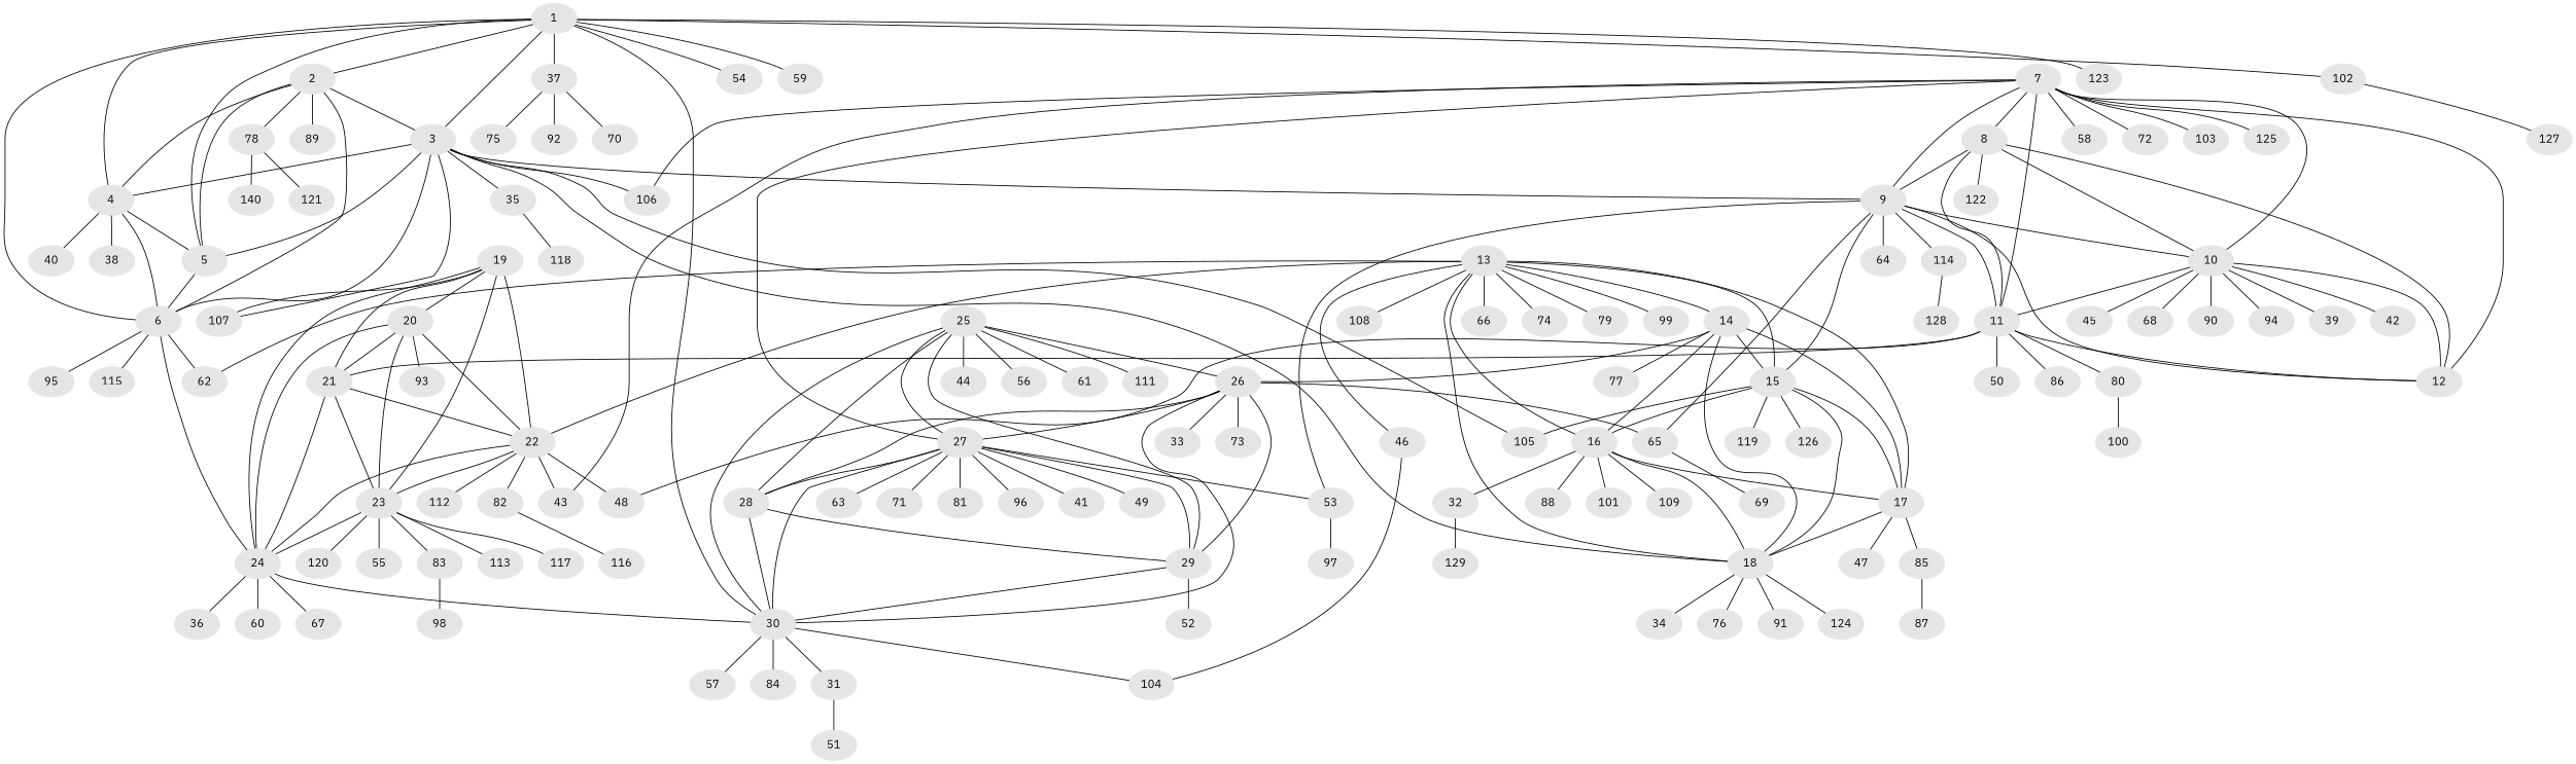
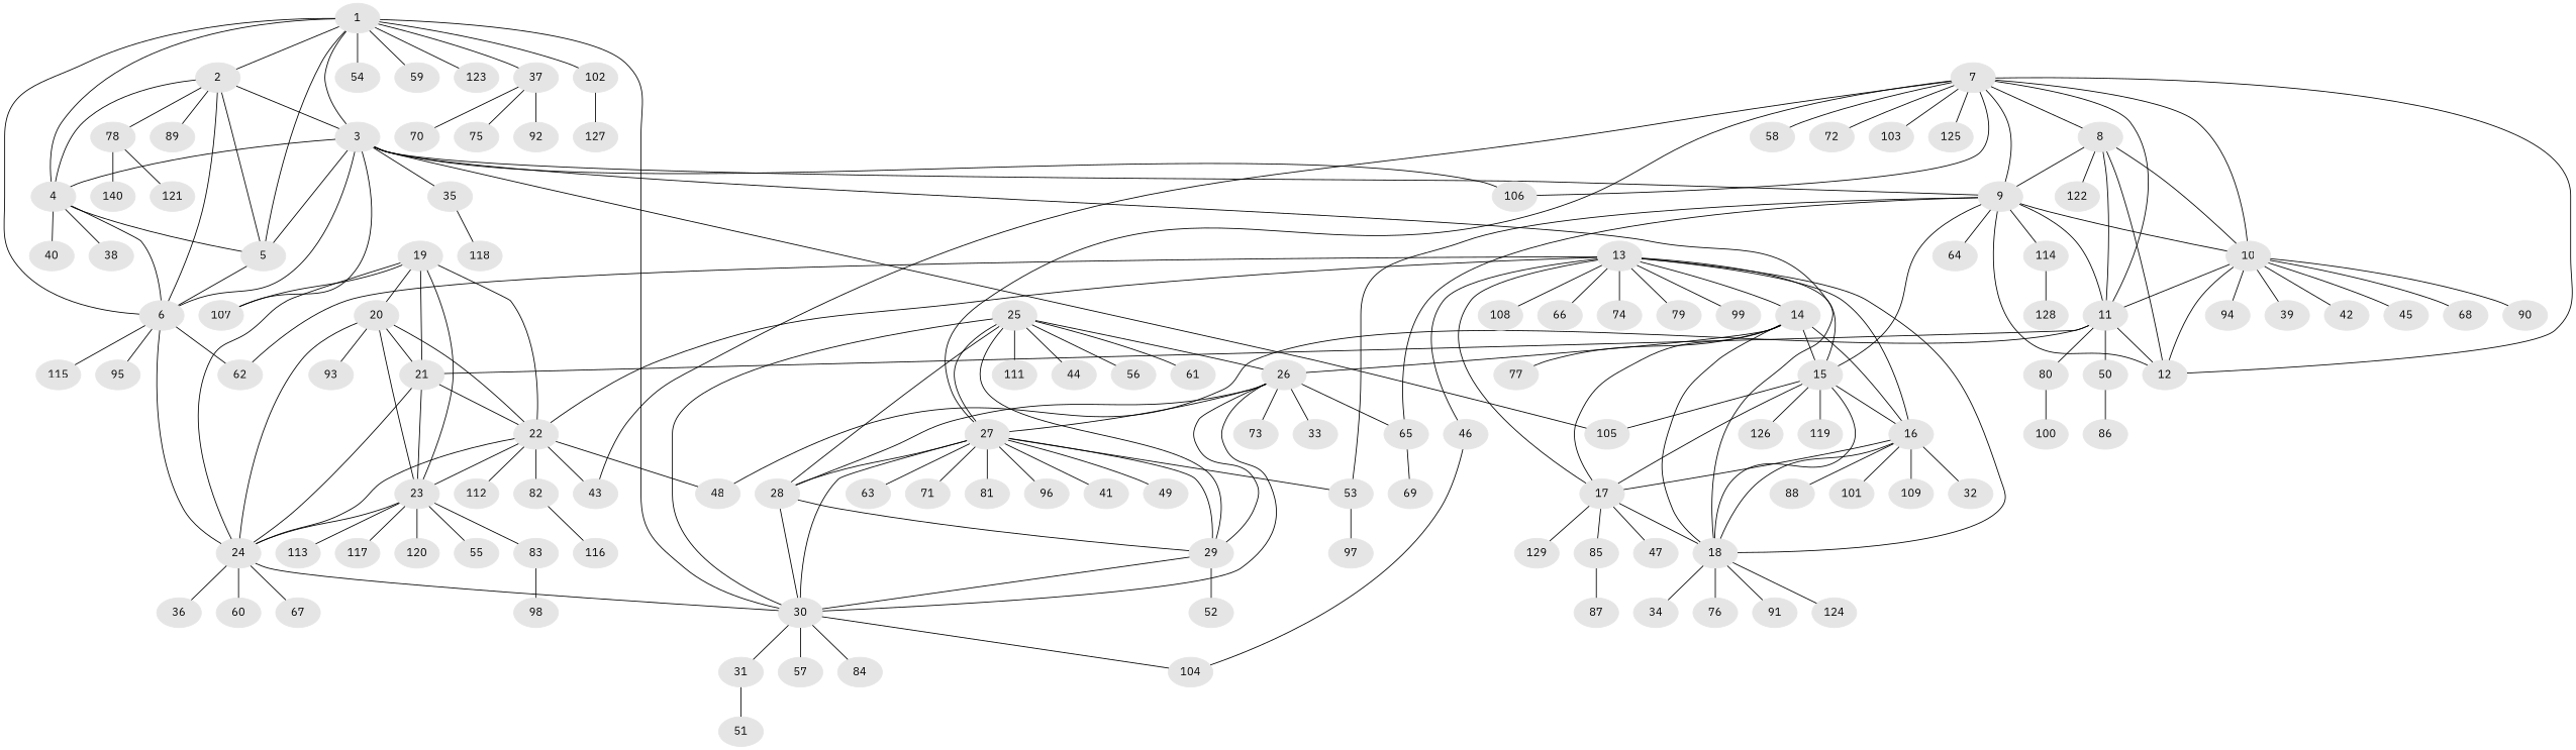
  graph {
    fontname="IBM Plex Sans"
    node [color=gray90 fontname="IBM Plex Sans" style=filled]
    edge [fontname="IBM Plex Sans"]
    1
    2
    3
    4
    5
    6
    30
    37
    54
    59
    102
    123
    78
    89
    9
    18
    35
    105
    106
    107
    38
    40
    24
    62
    95
    115
    31
    57
    84
    104
    70
    75
    92
    127
    n35 [label=140]
    121
    10
    11
    12
    15
    53
    64
    65
    114
    34
    76
    91
    124
    118
    36
    60
    67
    7
    8
    27
    43
    58
    72
    103
    125
    122
    39
    42
    45
    68
    90
    94
    21
    48
    50
    80
    86
    28
    29
    41
    49
    63
    71
    81
    96
    16
    17
    119
    126
    97
    69
    128
    22
    23
    100
    13
    14
    46
    66
    74
    79
    99
    108
    26
    77
    32
    88
    101
    109
    47
    85
    129
    82
    112
    33
    73
    87
    19
    20
    93
    55
    83
    113
    117
    120
    116
    98
    25
    44
    56
    61
    111
    52
    51
    1 -- 2
    1 -- 3
    1 -- 4
    1 -- 5
    1 -- 6
    1 -- 30
    1 -- 37
    1 -- 54
    1 -- 59
    1 -- 102
    1 -- 123
    2 -- 3
    2 -- 4
    2 -- 5
    2 -- 6
    2 -- 78
    2 -- 89
    3 -- 4
    3 -- 5
    3 -- 6
    3 -- 9
    3 -- 18
    3 -- 35
    3 -- 105
    3 -- 106
    3 -- 107
    4 -- 5
    4 -- 6
    4 -- 38
    4 -- 40
    5 -- 6
    6 -- 24
    6 -- 62
    6 -- 95
    6 -- 115
    30 -- 31
    30 -- 57
    30 -- 84
    30 -- 104
    37 -- 70
    37 -- 75
    37 -- 92
    102 -- 127
    78 -- n35
    78 -- 121
    9 -- 10
    9 -- 11
    9 -- 12
    9 -- 15
    9 -- 53
    9 -- 64
    9 -- 65
    9 -- 114
    18 -- 34
    18 -- 76
    18 -- 91
    18 -- 124
    35 -- 118
    24 -- 30
    24 -- 36
    24 -- 60
    24 -- 67
    31 -- 51
    10 -- 11
    10 -- 12
    10 -- 39
    10 -- 42
    10 -- 45
    10 -- 68
    10 -- 90
    10 -- 94
    11 -- 12
    11 -- 21
    11 -- 48
    11 -- 50
    11 -- 80
-   11 -- 86
+   50 -- 86
    15 -- 18
    15 -- 105
    15 -- 16
    15 -- 17
    15 -- 119
    15 -- 126
    53 -- 97
    65 -- 69
    114 -- 128
    7 -- 9
    7 -- 106
    7 -- 10
    7 -- 11
    7 -- 12
    7 -- 8
    7 -- 27
    7 -- 43
    7 -- 58
    7 -- 72
    7 -- 103
    7 -- 125
    8 -- 9
    8 -- 10
    8 -- 11
    8 -- 12
    8 -- 122
    27 -- 30
    27 -- 53
    27 -- 28
    27 -- 29
    27 -- 41
    27 -- 49
    27 -- 63
    27 -- 71
    27 -- 81
    27 -- 96
    21 -- 24
    21 -- 22
    21 -- 23
    80 -- 100
    28 -- 30
    28 -- 29
    29 -- 30
    29 -- 52
    16 -- 18
    16 -- 17
    16 -- 32
    16 -- 88
    16 -- 101
    16 -- 109
    17 -- 18
    17 -- 47
    17 -- 85
-   32 -- 129
+   17 -- 129
    22 -- 24
    22 -- 43
    22 -- 48
    22 -- 23
    22 -- 82
    22 -- 112
    23 -- 24
    23 -- 55
    23 -- 83
    23 -- 113
    23 -- 117
    23 -- 120
    13 -- 18
    13 -- 62
    13 -- 15
    13 -- 16
    13 -- 17
    13 -- 22
    13 -- 14
    13 -- 46
    13 -- 66
    13 -- 74
    13 -- 79
    13 -- 99
    13 -- 108
    14 -- 18
    14 -- 15
    14 -- 16
    14 -- 17
    14 -- 26
    14 -- 77
    46 -- 104
    26 -- 30
    26 -- 65
    26 -- 27
    26 -- 28
    26 -- 29
    26 -- 33
    26 -- 73
    85 -- 87
    82 -- 116
    19 -- 107
    19 -- 24
    19 -- 21
    19 -- 22
    19 -- 23
    19 -- 20
    20 -- 24
    20 -- 21
    20 -- 22
    20 -- 23
    20 -- 93
    83 -- 98
    25 -- 30
    25 -- 27
    25 -- 28
    25 -- 29
    25 -- 26
    25 -- 44
    25 -- 56
    25 -- 61
    25 -- 111
  }
